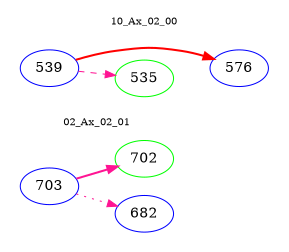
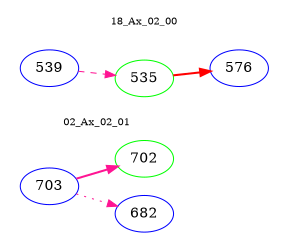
  digraph {
    rankdir=LR
    node [color=blue]
    edge [color=deeppink style=bold]
    n1 [label=703]
    n2 [label=682]
    n3 [color=green label=702]
    n4 [label=539]
    n5 [color=green label=535]
    n6 [label=576]
    subgraph cluster_1 {
      color=white
      fontsize=10
      label="02_Ax_02_01"
      n1
      n2
      n3
    }
    subgraph cluster_2 {
      color=white
      fontsize=10
-     label="10_Ax_02_00"
+     label="18_Ax_02_00"
      n4
      n5
      n6
    }
    n1 -> n2 [style=dotted]
    n1 -> n3
    n4 -> n5 [style=dashed]
-   n4 -> n6 [color=red]
+   n5 -> n6 [color=red]
  }
